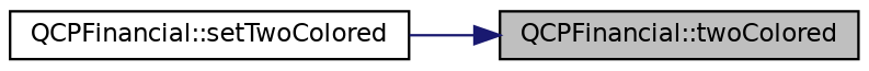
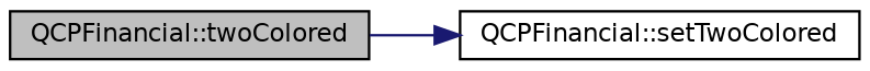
  digraph {
    rankdir=RL
    node [color=black fontname=Helvetica fontsize=10 shape=record style=filled]
    n1 [fillcolor=grey75 fontcolor=black height=0.2 label="QCPFinancial::twoColored" width=0.4]
    n2 [fillcolor=white height=0.2 label="QCPFinancial::setTwoColored" width=0.4]
-   n1 -> n2 [color=midnightblue dir=back fontname=Helvetica fontsize=10 labelfontname=Helvetica labelfontsize=10 style=solid]
+   n2 -> n1 [color=midnightblue dir=back fontname=Helvetica fontsize=10 labelfontname=Helvetica labelfontsize=10 style=solid]
  }
